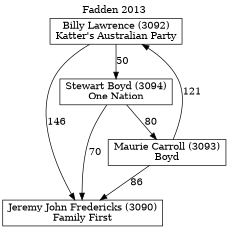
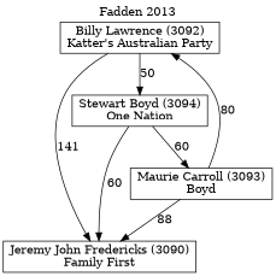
  digraph {
    label="Fadden 2013"
    labelloc=t
    mclimit=10
    node [shape=box]
    n1 [label="Jeremy John Fredericks (3090)\nFamily First"]
    n2 [label="Billy Lawrence (3092)\nKatter's Australian Party"]
    n3 [label="Stewart Boyd (3094)\nOne Nation"]
    n4 [label="Maurie Carroll (3093)\nBoyd"]
-   n2 -> n1 [label=146]
+   n2 -> n1 [label=141]
    n2 -> n3 [label=50]
-   n3 -> n1 [label=70]
-   n3 -> n4 [label=80]
-   n4 -> n1 [label=86]
-   n4 -> n2 [label=121]
+   n3 -> n1 [label=60]
+   n3 -> n4 [label=60]
+   n4 -> n1 [label=88]
+   n4 -> n2 [label=80]
  }
